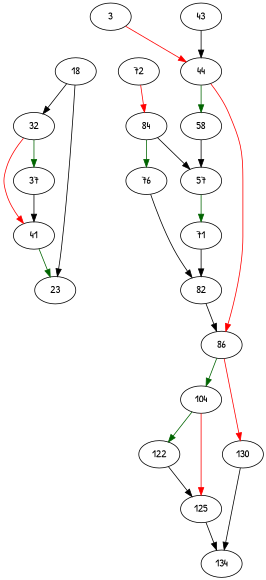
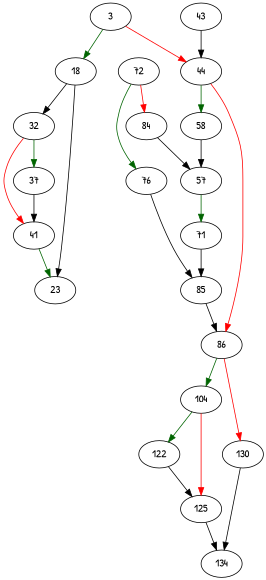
  strict digraph {
    fontname="Patrick Hand"
    node [fontname="Patrick Hand"]
    edge [fontname="Patrick Hand"]
    3 [entry=true]
    18
    44
    23
    32
    n6 [label=58]
    86
    57
    104
    130
    37
    41
    43
    71
    122
    125
    134
-   85 [label=82]
+   85
    72
    76
    84
+   3 -> 18 [color=darkgreen cond=true]
    3 -> 44 [color=red cond=false]
    18 -> 23
    18 -> 32
    44 -> n6 [color=darkgreen cond=true]
    44 -> 86 [color=red cond=false]
    32 -> 37 [color=darkgreen cond=true]
    32 -> 41 [color=red cond=false]
    n6 -> 57
    86 -> 104 [color=darkgreen cond=true]
    86 -> 130 [color=red cond=false]
    57 -> 71 [color=darkgreen cond=true]
    104 -> 122 [color=darkgreen cond=true]
    104 -> 125 [color=red cond=false]
    130 -> 134
    37 -> 41
    41 -> 23 [color=darkgreen cond=true]
    43 -> 44
    71 -> 85
    122 -> 125
    125 -> 134
    85 -> 86
-   84 -> 76 [color=darkgreen cond=true]
+   72 -> 76 [color=darkgreen cond=true]
    72 -> 84 [color=red cond=false]
    76 -> 85
    84 -> 57
  }
